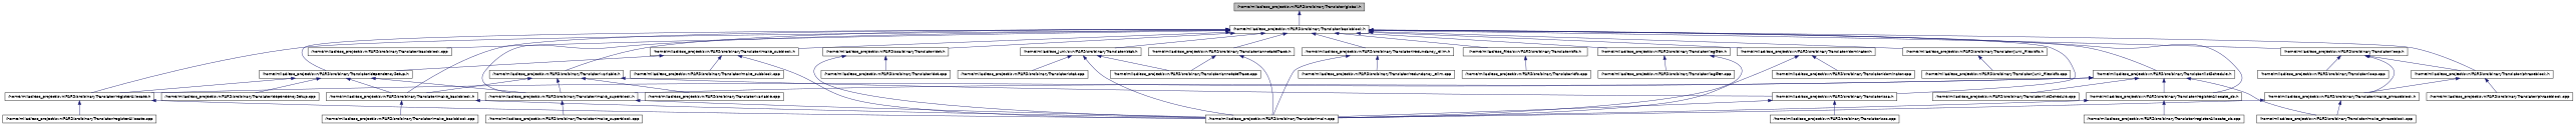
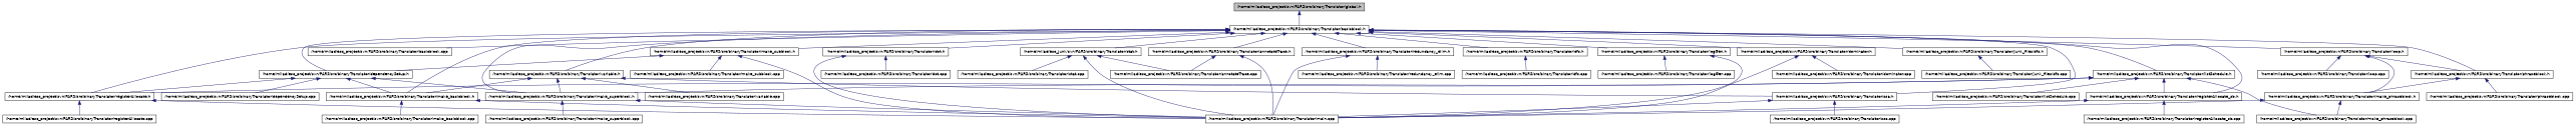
  digraph {
    node [color=black fillcolor=white fontname=Helvetica fontsize=10 shape=record style=filled]
    edge [color=midnightblue dir=back fontname=Helvetica fontsize=10 labelfontname=Helvetica labelfontsize=10 style=solid]
    n1 [fillcolor=grey75 fontcolor=black height=0.2 label="/home/milad/esc_project/svn/PARS/src/binaryTranslator/global.h" width=0.4]
    n2 [height=0.2 label="/home/milad/esc_project/svn/PARS/src/binaryTranslator/basicblock.h" width=0.4]
    n3 [height=0.2 label="/home/milad/esc_project/svn/PARS/src/binaryTranslator/annotateTrace.h" width=0.4]
    n4 [height=0.2 label="/home/milad/esc_junk/svn/PARS/src/binaryTranslator/stat.h" width=0.4]
    n5 [height=0.2 label="/home/milad/esc_project/svn/PARS/src/binaryTranslator/basicblock.cpp" width=0.4]
    n6 [height=0.2 label="/home/milad/esc_project/svn/PARS/src/binaryTranslator/dependencySetup.h" width=0.4]
    n7 [height=0.2 label="/home/milad/esc_project/svn/PARS/src/binaryTranslator/registerAllocate.h" width=0.4]
    n8 [height=0.2 label="/home/milad/esc_project/svn/PARS/src/binaryTranslator/make_basicblock.h" width=0.4]
    n9 [height=0.2 label="/home/milad/esc_project/svn/PARS/src/binaryTranslator/make_superblock.h" width=0.4]
    n10 [height=0.2 label="/home/milad/esc_project/svn/PARS/src/binaryTranslator/make_subblock.h" width=0.4]
-   n11 [height=0.2 label="/home/milad/esc_files/svn/PARS/src/binaryTranslator/dfs.h" width=0.4]
+   n11 [height=0.2 label="/home/milad/esc_project/svn/PARS/src/binaryTranslator/dfs.h" width=0.4]
    n12 [height=0.2 label="/home/milad/esc_project/svn/PARS/src/binaryTranslator/dominator.h" width=0.4]
-   n13 [height=0.2 label="/home/milad/esc_project/svn/PARS/ssa/binaryTranslator/dot.h" width=0.4]
+   n13 [height=0.2 label="/home/milad/esc_project/svn/PARS/src/binaryTranslator/dot.h" width=0.4]
    n14 [height=0.2 label="/home/milad/esc_project/svn/PARS/src/binaryTranslator/junk_files/dfs.h" width=0.4]
    n15 [height=0.2 label="/home/milad/esc_project/svn/PARS/src/binaryTranslator/listSchedule.h" width=0.4]
    n16 [height=0.2 label="/home/milad/esc_project/svn/PARS/src/binaryTranslator/registerAllocate_sb.h" width=0.4]
    n17 [height=0.2 label="/home/milad/esc_project/svn/PARS/src/binaryTranslator/logGen.h" width=0.4]
    n18 [height=0.2 label="/home/milad/esc_project/svn/PARS/src/binaryTranslator/loop.h" width=0.4]
    n19 [height=0.2 label="/home/milad/esc_project/svn/PARS/src/binaryTranslator/phraseblock.h" width=0.4]
    n20 [height=0.2 label="/home/milad/esc_project/svn/PARS/src/binaryTranslator/variable.h" width=0.4]
    n21 [height=0.2 label="/home/milad/esc_project/svn/PARS/src/binaryTranslator/ssa.h" width=0.4]
    n22 [height=0.2 label="/home/milad/esc_project/svn/PARS/src/binaryTranslator/redundancy_elim.h" width=0.4]
    n23 [height=0.2 label="/home/milad/esc_project/svn/PARS/src/binaryTranslator/annotateTrace.cpp" width=0.4]
    n24 [height=0.2 label="/home/milad/esc_project/svn/PARS/src/binaryTranslator/main.cpp" width=0.4]
    n25 [height=0.2 label="/home/milad/esc_project/svn/PARS/src/binaryTranslator/stat.cpp" width=0.4]
    n26 [height=0.2 label="/home/milad/esc_project/svn/PARS/src/binaryTranslator/dependencySetup.cpp" width=0.4]
    n27 [height=0.2 label="/home/milad/esc_project/svn/PARS/src/binaryTranslator/registerAllocate.cpp" width=0.4]
    n28 [height=0.2 label="/home/milad/esc_project/svn/PARS/src/binaryTranslator/make_basicblock.cpp" width=0.4]
    n29 [height=0.2 label="/home/milad/esc_project/svn/PARS/src/binaryTranslator/make_superblock.cpp" width=0.4]
    n30 [height=0.2 label="/home/milad/esc_project/svn/PARS/src/binaryTranslator/make_subblock.cpp" width=0.4]
    n31 [height=0.2 label="/home/milad/esc_project/svn/PARS/src/binaryTranslator/dfs.cpp" width=0.4]
    n32 [height=0.2 label="/home/milad/esc_project/svn/PARS/src/binaryTranslator/dominator.cpp" width=0.4]
    n33 [height=0.2 label="/home/milad/esc_project/svn/PARS/src/binaryTranslator/dot.cpp" width=0.4]
    n34 [height=0.2 label="/home/milad/esc_project/svn/PARS/src/binaryTranslator/junk_files/dfs.cpp" width=0.4]
    n35 [height=0.2 label="/home/milad/esc_project/svn/PARS/src/binaryTranslator/listSchedule.cpp" width=0.4]
    n36 [height=0.2 label="/home/milad/esc_project/svn/PARS/src/binaryTranslator/make_phraseblock.cpp" width=0.4]
    n37 [height=0.2 label="/home/milad/esc_project/svn/PARS/src/binaryTranslator/registerAllocate_sb.cpp" width=0.4]
    n38 [height=0.2 label="/home/milad/esc_project/svn/PARS/src/binaryTranslator/logGen.cpp" width=0.4]
    n39 [height=0.2 label="/home/milad/esc_project/svn/PARS/src/binaryTranslator/loop.cpp" width=0.4]
    n40 [height=0.2 label="/home/milad/esc_project/svn/PARS/src/binaryTranslator/make_phraseblock.h" width=0.4]
    n41 [height=0.2 label="/home/milad/esc_project/svn/PARS/src/binaryTranslator/phraseblock.cpp" width=0.4]
    n42 [height=0.2 label="/home/milad/esc_project/svn/PARS/src/binaryTranslator/variable.cpp" width=0.4]
    n43 [height=0.2 label="/home/milad/esc_project/svn/PARS/src/binaryTranslator/ssa.cpp" width=0.4]
    n44 [height=0.2 label="/home/milad/esc_project/svn/PARS/src/binaryTranslator/redundancy_elim.cpp" width=0.4]
    n1 -> n2
    n2 -> n3
    n2 -> n4
    n2 -> n5
    n2 -> n6
    n2 -> n7
    n2 -> n8
    n2 -> n9
    n2 -> n10
    n2 -> n11
    n2 -> n12
    n2 -> n13
    n2 -> n14
    n2 -> n15
    n2 -> n16
    n2 -> n17
    n2 -> n18
    n2 -> n19
    n2 -> n20
    n2 -> n21
    n2 -> n22
    n3 -> n23
    n3 -> n24
    n4 -> n23
    n4 -> n24
    n4 -> n25
    n6 -> n7
    n6 -> n8
    n6 -> n9
    n6 -> n26
    n7 -> n24
    n7 -> n27
    n8 -> n24
    n8 -> n28
    n9 -> n24
    n9 -> n29
    n10 -> n6
    n10 -> n24
    n10 -> n30
    n11 -> n31
    n12 -> n24
    n12 -> n32
    n13 -> n24
    n13 -> n33
    n14 -> n34
    n15 -> n7
    n15 -> n9
    n15 -> n16
    n15 -> n35
    n15 -> n36
    n16 -> n24
    n16 -> n37
    n17 -> n24
    n17 -> n38
    n18 -> n19
    n18 -> n39
    n18 -> n40
    n19 -> n40
    n19 -> n41
    n20 -> n8
    n20 -> n9
    n20 -> n21
    n20 -> n42
    n21 -> n24
    n21 -> n43
    n22 -> n24
    n22 -> n44
    n40 -> n24
    n40 -> n36
  }
